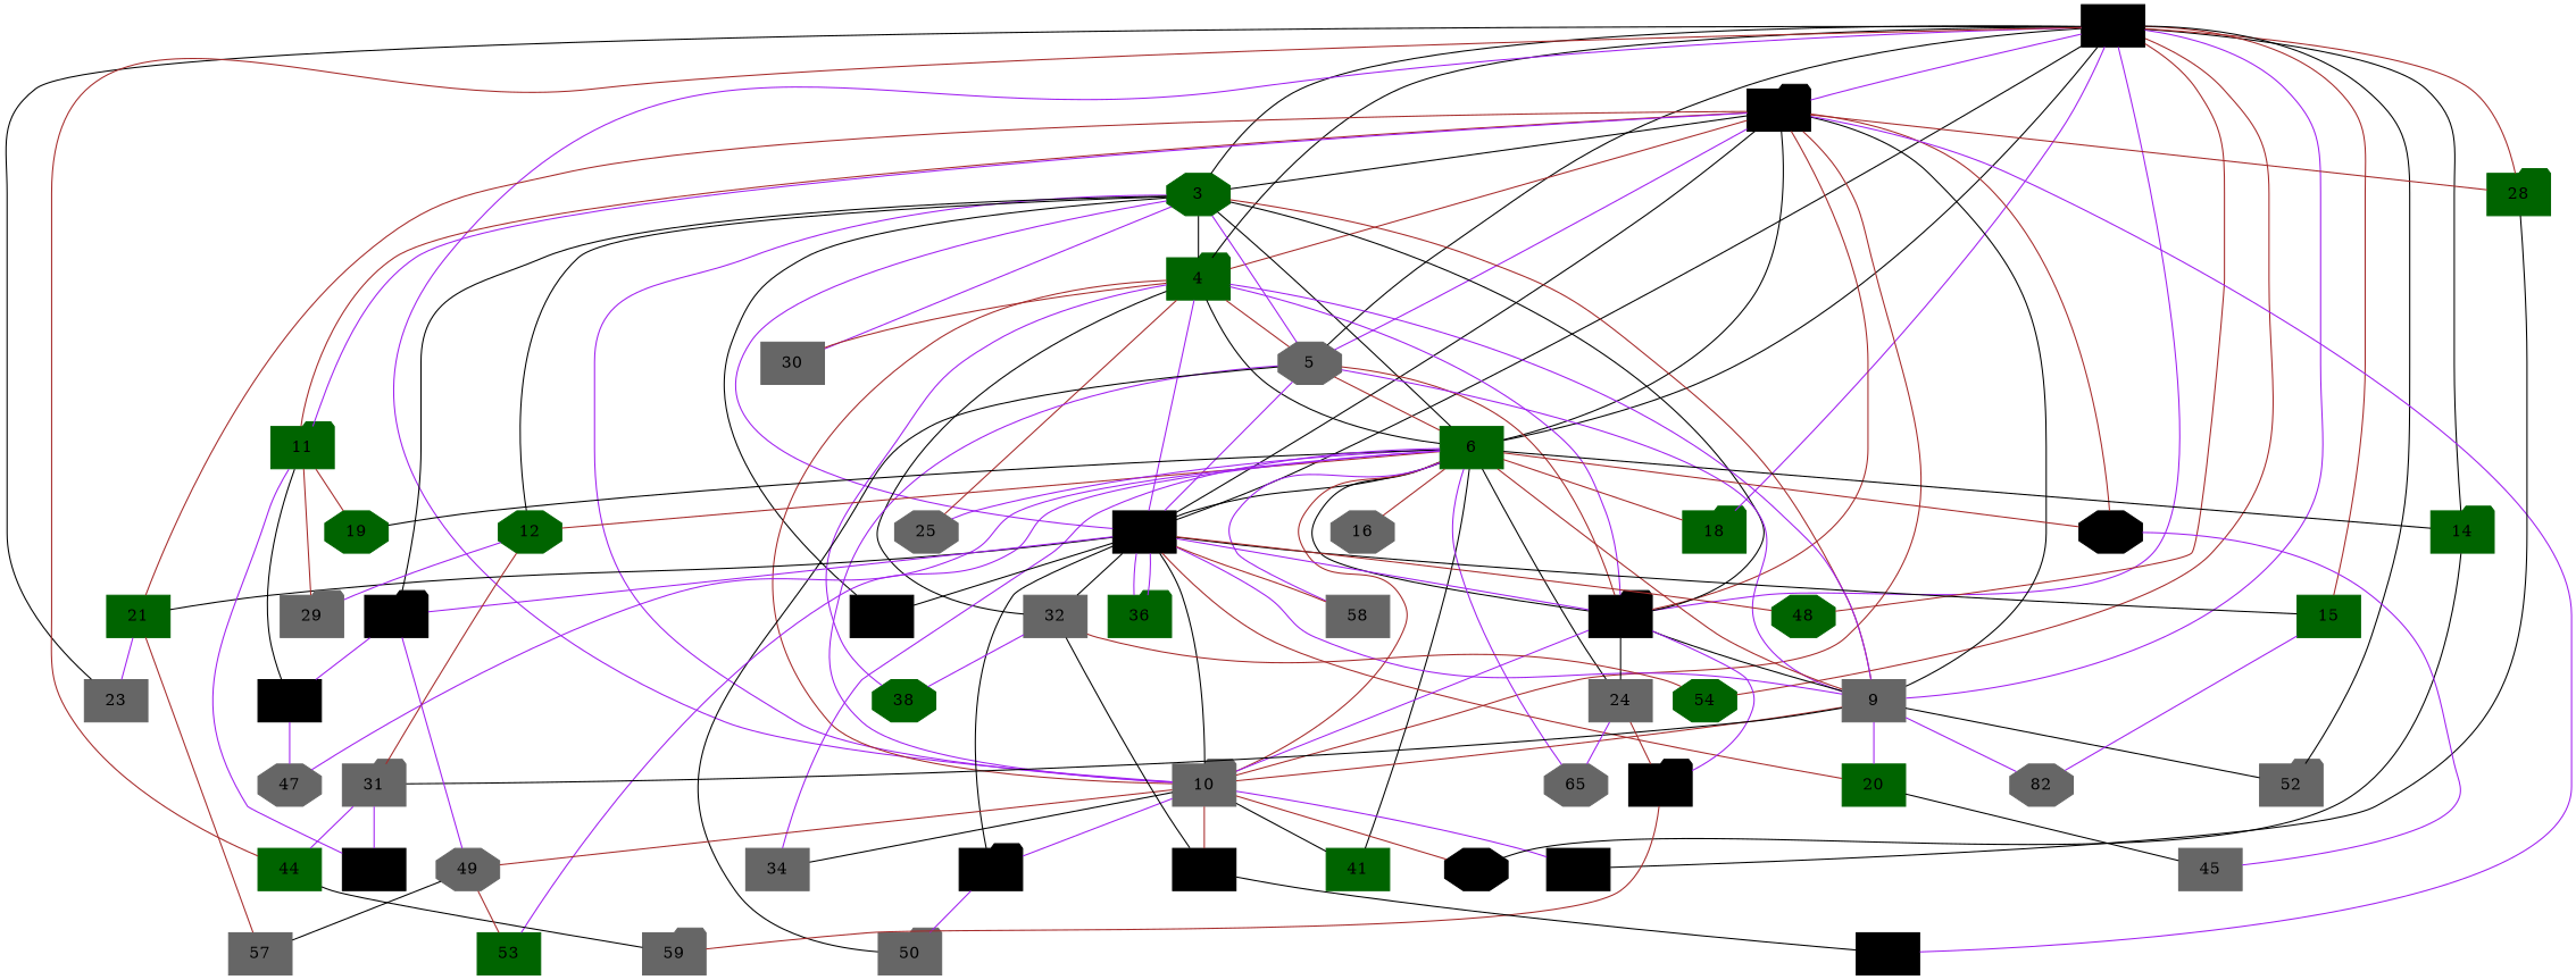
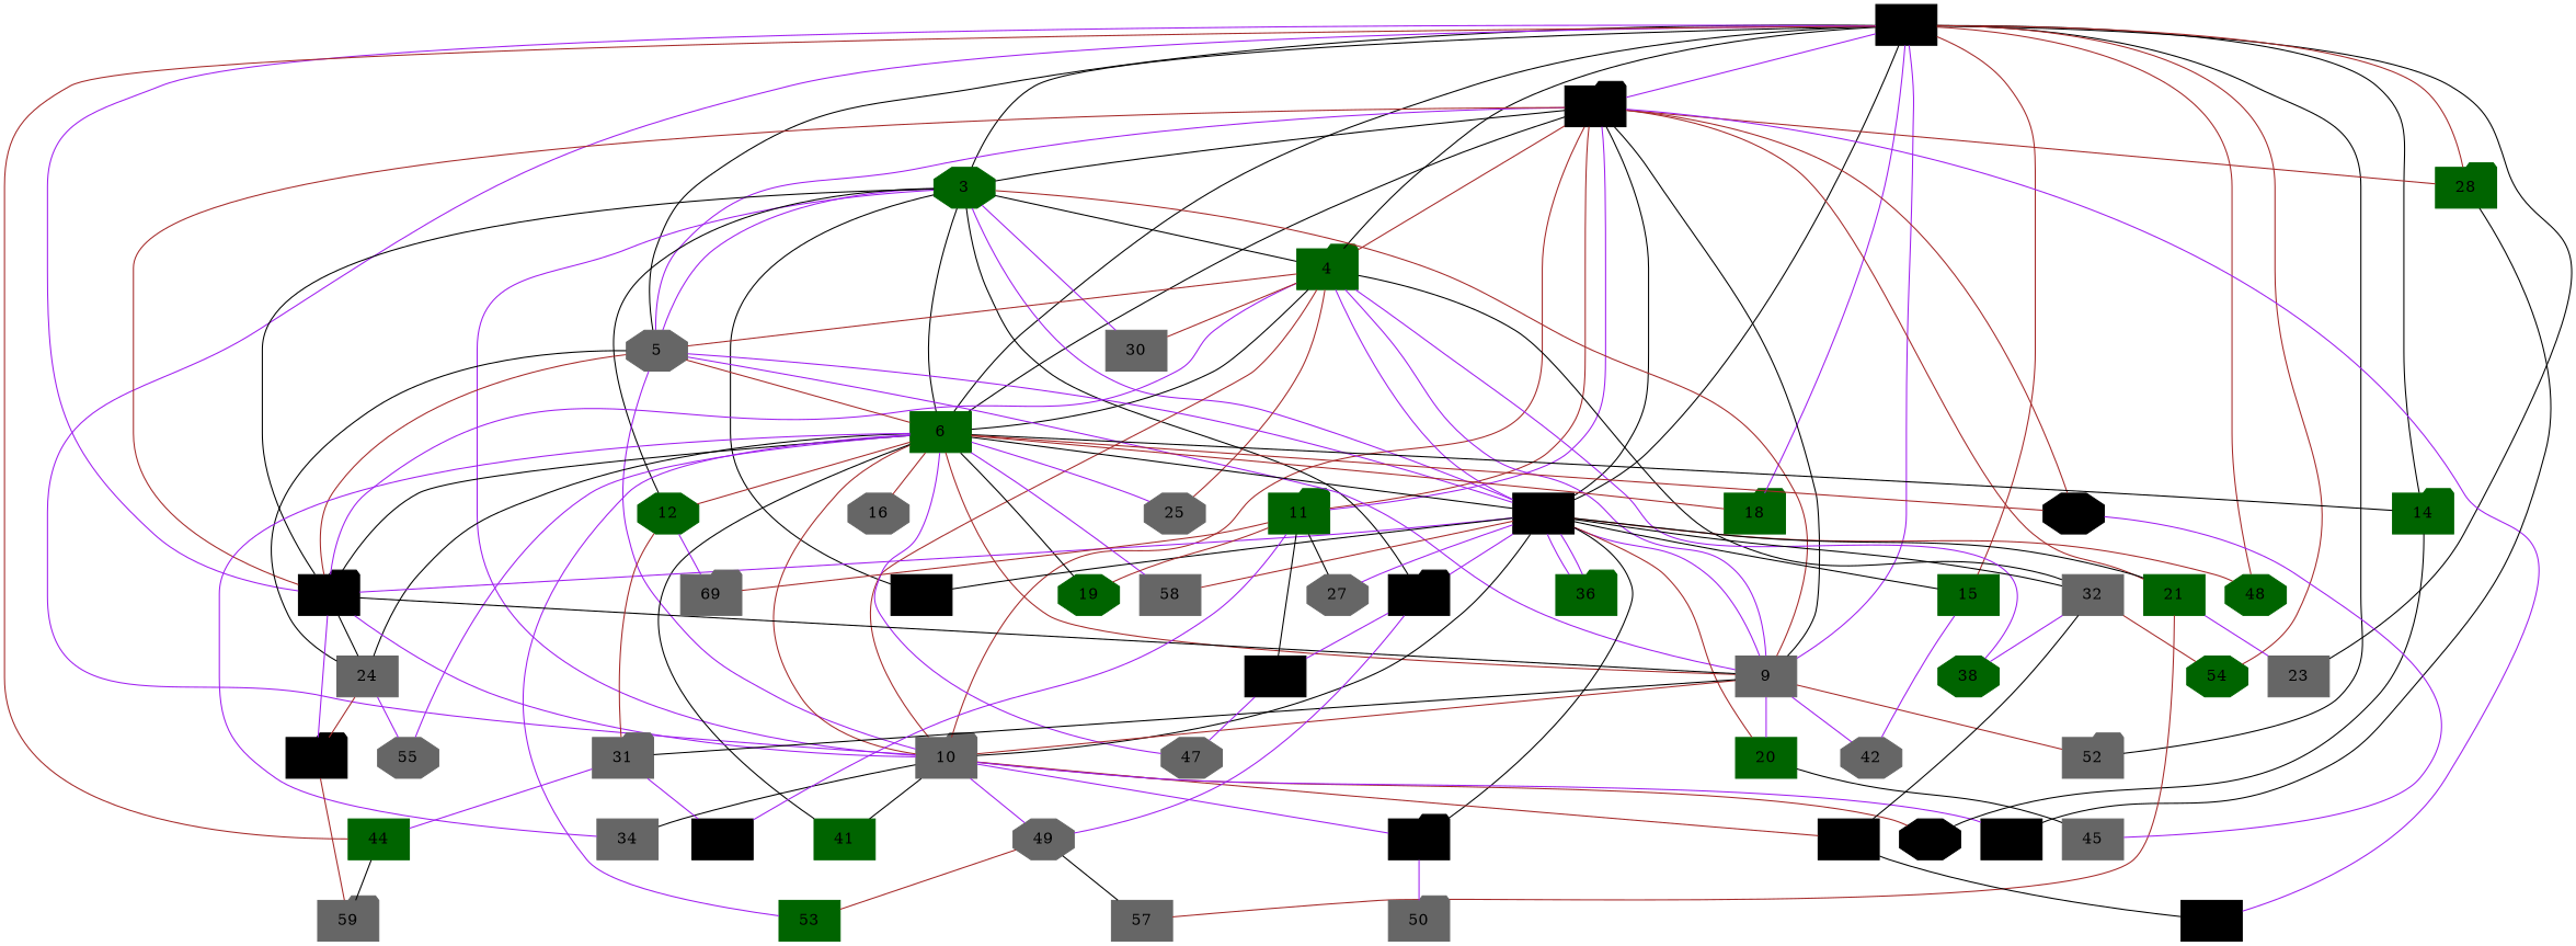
  graph {
    node [color=gray40 shape=box style=filled]
    edge [color=purple]
    1 [color=black]
    2 [color=black shape=folder]
    3 [color=darkgreen shape=octagon]
    4 [color=darkgreen shape=folder]
    5 [shape=octagon]
    6 [color=darkgreen]
    7 [color=black]
    8 [color=black shape=folder]
    9
    10 [shape=folder]
    14 [color=darkgreen shape=folder]
    15 [color=darkgreen]
    18 [color=darkgreen shape=folder]
    23
    28 [color=darkgreen shape=folder]
    44 [color=darkgreen]
    48 [color=darkgreen shape=octagon]
    52 [shape=folder]
    54 [color=darkgreen shape=octagon]
    11 [color=darkgreen shape=folder]
    21 [color=darkgreen]
    37 [color=black shape=octagon]
    51 [color=black]
    12 [color=darkgreen shape=octagon]
    22 [color=black shape=folder]
    26 [color=black]
    30
    25 [shape=octagon]
    32
    38 [color=darkgreen shape=octagon]
    50 [shape=folder]
    16 [shape=octagon]
    19 [color=darkgreen shape=octagon]
    24
    34
    41 [color=darkgreen]
    47 [shape=octagon]
    53 [color=darkgreen]
-   55 [shape=octagon label=65]
+   55 [shape=octagon]
    58
    20 [color=darkgreen]
+   27 [shape=octagon]
    36 [color=darkgreen shape=folder]
    40 [color=black shape=folder]
    33 [color=black shape=folder]
    31 [shape=folder]
-   42 [shape=octagon label=82]
+   42 [shape=octagon]
    17 [color=black shape=octagon]
    35 [color=black]
    43 [color=black]
    49 [shape=octagon]
    59 [shape=folder]
-   29 [shape=folder]
+   29 [shape=folder label=69]
    46 [color=black]
    56 [color=black]
    57
    45
    1 -- 2
    1 -- 3 [color=black]
    1 -- 4 [color=black]
    1 -- 5 [color=black]
    1 -- 6 [color=black]
    1 -- 7 [color=black]
    1 -- 8
    1 -- 9
    1 -- 10
    1 -- 14 [color=black]
    1 -- 15 [color=brown]
    1 -- 18
    1 -- 23 [color=black]
    1 -- 28 [color=brown]
    1 -- 44 [color=brown]
    1 -- 48 [color=brown]
    1 -- 52 [color=black]
    1 -- 54 [color=brown]
    2 -- 3 [color=black]
    2 -- 4 [color=brown]
    2 -- 5
    2 -- 6 [color=black]
    2 -- 7 [color=black]
    2 -- 8 [color=brown]
    2 -- 9 [color=black]
    2 -- 10 [color=brown]
    2 -- 28 [color=brown]
    2 -- 11 [color=brown]
    2 -- 11
    2 -- 21 [color=brown]
    2 -- 37 [color=brown]
    2 -- 51
    3 -- 4 [color=black]
    3 -- 5
    3 -- 6 [color=black]
    3 -- 7
    3 -- 8 [color=black]
    3 -- 9 [color=brown]
    3 -- 10
    3 -- 12 [color=black]
    3 -- 22 [color=black]
    3 -- 26 [color=black]
    3 -- 30
    4 -- 5 [color=brown]
    4 -- 6 [color=black]
    4 -- 7
    4 -- 8
    4 -- 9
    4 -- 10 [color=brown]
    4 -- 30 [color=brown]
    4 -- 25 [color=brown]
    4 -- 32 [color=black]
    4 -- 38
    5 -- 6 [color=brown]
    5 -- 7
    5 -- 8 [color=brown]
    5 -- 9
    5 -- 10
-   5 -- 50 [color=black]
+   5 -- 24 [color=black]
    6 -- 7 [color=black]
    6 -- 8 [color=black]
    6 -- 9 [color=brown]
    6 -- 10 [color=brown]
    6 -- 14 [color=black]
    6 -- 18 [color=brown]
    6 -- 37 [color=brown]
    6 -- 12 [color=brown]
    6 -- 25
    6 -- 16 [color=brown]
    6 -- 19 [color=black]
    6 -- 24 [color=black]
    6 -- 34
    6 -- 41 [color=black]
    6 -- 47
    6 -- 53
    6 -- 55
    6 -- 58
    7 -- 8
    7 -- 9
    7 -- 10 [color=black]
    7 -- 15 [color=black]
    7 -- 48 [color=brown]
    7 -- 21 [color=black]
    7 -- 22
    7 -- 26 [color=black]
    7 -- 32 [color=black]
    7 -- 58 [color=brown]
    7 -- 20 [color=brown]
+   7 -- 27
    7 -- 36
    7 -- 36
    7 -- 40 [color=black]
    8 -- 9 [color=black]
    8 -- 10
    8 -- 24 [color=black]
    8 -- 33
    9 -- 10 [color=brown]
-   9 -- 52 [color=black]
+   9 -- 52 [color=brown]
    9 -- 20
    9 -- 31 [color=black]
    9 -- 42
    10 -- 34 [color=black]
    10 -- 41 [color=black]
    10 -- 40
    10 -- 17 [color=brown]
    10 -- 35 [color=brown]
    10 -- 43
-   10 -- 49 [color=brown]
+   10 -- 49
    14 -- 17 [color=black]
    15 -- 42
    28 -- 43 [color=black]
    44 -- 59 [color=black]
    11 -- 19 [color=brown]
+   11 -- 27 [color=black]
    11 -- 29 [color=brown]
    11 -- 46 [color=black]
    11 -- 56
    21 -- 23
    21 -- 57 [color=brown]
    37 -- 45
    12 -- 31 [color=brown]
    12 -- 29
    22 -- 49
    22 -- 46
    32 -- 54 [color=brown]
    32 -- 38
    32 -- 35 [color=black]
    24 -- 55
    24 -- 33 [color=brown]
    20 -- 45 [color=black]
    40 -- 50
    33 -- 59 [color=brown]
    31 -- 44
    31 -- 56
    35 -- 51 [color=black]
    49 -- 53 [color=brown]
    49 -- 57 [color=black]
    46 -- 47
  }
